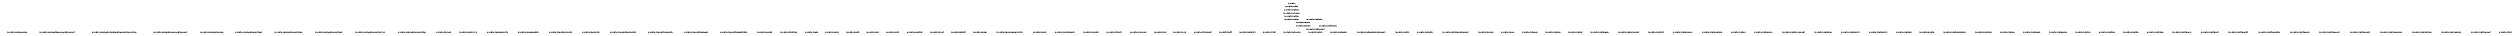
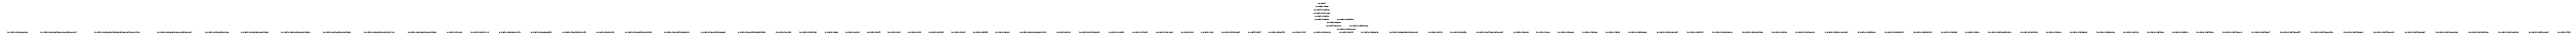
  digraph {
    node [shape=egg]
    n1 [label="https://en.wikipedia.org"]
    n2 [label="https://en.wikipedia.org/wiki/Main_Page"]
    n3 [label="https://en.wikipedia.org/wiki/Wikipedia:Contents"]
    n4 [label="https://en.wikipedia.org/wiki/Portal:Current_events"]
    n5 [label="https://en.wikipedia.org/wiki/Special:Random"]
    n6 [label="https://en.wikipedia.org/wiki/Wikipedia:About"]
    n7 [label="https://en.wikipedia.org/wiki/Help:Contents"]
    n8 [label="https://en.wikipedia.org/wiki/Wikipedia:Contact_us"]
    n9 [label="https://en.wikipedia.org/wiki/Help:Introduction"]
    n10 [label="https://en.wikipedia.org/wiki/Wikipedia:Community_portal"]
    n11 [label="https://en.wikipedia.org/w/index.php?title=P:WP&redirect=no"]
    n12 [label="https://en.wikipedia.org/w/index.php?title=Special:CreateAccount&returnto=Wikipedia%3ACommunity+portal"]
    n13 [label="https://en.wikipedia.org/w/index.php?title=Special:DownloadAsPdf&page=Wikipedia%3ACommunity_portal&action=show-download-screen"]
    n14 [label="https://en.wikipedia.org/w/index.php?title=Special:UserLogin&returnto=Wikipedia%3ACommunity+portal"]
    n15 [label="https://en.wikipedia.org/w/index.php?title=Wikipedia:COM&redirect=no"]
    n16 [label="https://en.wikipedia.org/w/index.php?title=Wikipedia:Community_portal&action=edit"]
    n17 [label="https://en.wikipedia.org/w/index.php?title=Wikipedia:Community_portal&action=history"]
    n18 [label="https://en.wikipedia.org/w/index.php?title=Wikipedia:Community_portal&action=info"]
    n19 [label="https://en.wikipedia.org/w/index.php?title=Wikipedia:Community_portal&oldid=1147090853"]
    n20 [label="https://en.wikipedia.org/w/index.php?title=Wikipedia:Community_portal&printable=yes"]
    n21 [label="https://en.wikipedia.org/wiki/Bausch_%26_Lomb"]
    n22 [label="https://en.wikipedia.org/wiki/Benjamin_Schwarz_(writer)"]
    n23 [label="https://en.wikipedia.org/wiki/Bombing_of_Dresden_in_World_War_II"]
    n24 [label="https://en.wikipedia.org/wiki/Bovine_spongiform_encephalopathy"]
    n25 [label="https://en.wikipedia.org/wiki/Category:All_articles_with_too_few_wikilinks"]
    n26 [label="https://en.wikipedia.org/wiki/Category:All_stub_articles"]
    n27 [label="https://en.wikipedia.org/wiki/Category:Articles_that_may_contain_original_research"]
    n28 [label="https://en.wikipedia.org/wiki/Category:Wikipedia_articles_in_need_of_updating"]
    n29 [label="https://en.wikipedia.org/wiki/Category:Wikipedia_articles_needing_copy_edit"]
    n30 [label="https://en.wikipedia.org/wiki/Category:Wikipedia_articles_needing_factual_verification"]
    n31 [label="https://en.wikipedia.org/wiki/Cosmisoma_debile"]
    n32 [label="https://en.wikipedia.org/wiki/Dihammaphora_aepytus"]
    n33 [label="https://en.wikipedia.org/wiki/Direct_Edge"]
    n34 [label="https://en.wikipedia.org/wiki/Dory_Chamoun"]
    n35 [label="https://en.wikipedia.org/wiki/Erev_Hadash"]
    n36 [label="https://en.wikipedia.org/wiki/First_tithe"]
    n37 [label="https://en.wikipedia.org/wiki/Food_vs._fuel"]
-   n38 [label="https://en.wikipedia.org/indexes/Football_in_Spain"]
+   n38 [label="https://en.wikipedia.org/wiki/Football_in_Spain"]
    n39 [label="https://en.wikipedia.org/wiki/Harry_Moniba"]
    n40 [label="https://en.wikipedia.org/wiki/Helical_camshaft"]
    n41 [label="https://en.wikipedia.org/wiki/Help:Directory"]
    n42 [label="https://en.wikipedia.org/wiki/Help:Introduction_to_referencing_with_Wiki_Markup/1"]
    n43 [label="https://en.wikipedia.org/wiki/Help:Wikitext"]
    n44 [label="https://en.wikipedia.org/wiki/International_Literacy_Association"]
    n45 [label="https://en.wikipedia.org/wiki/J%C3%BAlia_Horta"]
    n46 [label="https://en.wikipedia.org/wiki/Mathias_Porseland"]
    n47 [label="https://en.wikipedia.org/wiki/Miss_Per%C3%BA_2004"]
    n48 [label="https://en.wikipedia.org/wiki/Parozodes"]
    n49 [label="https://en.wikipedia.org/wiki/Q%C5%AB"]
    n50 [label="https://en.wikipedia.org/wiki/Railway_stations_in_Angola"]
    n51 [label="https://en.wikipedia.lab/wiki/Rhopaliella"]
    n52 [label="https://en.wikipedia.org/wiki/Rhopalophora_collaris"]
    n53 [label="https://en.wikipedia.org/wiki/Silvia_Pinal"]
    n54 [label="https://en.wikipedia.org/wiki/Special:MyContributions"]
    n55 [label="https://en.wikipedia.org/wiki/Special:MyTalk"]
    n56 [label="https://en.wikipedia.org/wiki/Special:RecentChanges"]
    n57 [label="https://en.wikipedia.org/wiki/Special:RecentChangesLinked/Wikipedia:Community_portal"]
    n58 [label="https://en.wikipedia.org/wiki/Special:Search"]
    n59 [label="https://en.wikipedia.org/wiki/Special:SpecialPages"]
    n60 [label="https://en.wikipedia.org/wiki/Special:WhatLinksHere/Wikipedia:Community_portal"]
    n61 [label="https://en.wikipedia.org/wiki/Three_wishes_joke"]
    n62 [label="https://en.wikipedia.org/wiki/ULMA_Group"]
    n63 [label="https://en.wikipedia.org/wiki/Vigilance_committee"]
    n64 [label="https://en.wikipedia.org/wiki/Wikipedia:ADMINP"]
    n65 [label="https://en.wikipedia.org/wiki/Wikipedia:As_of"]
    n66 [label="https://en.wikipedia.org/wiki/Wikipedia:Basic_copyediting"]
    n67 [label="https://en.wikipedia.org/wiki/Wikipedia:Contributing_to_Wikipedia"]
    n68 [label="https://en.wikipedia.org/wiki/Wikipedia:Dashboard"]
    n69 [label="https://en.wikipedia.org/wiki/Wikipedia:Department_directory"]
    n70 [label="https://en.wikipedia.org/wiki/Wikipedia:Directories_and_indexes"]
    n71 [label="https://en.wikipedia.org/wiki/Wikipedia:Discord"]
    n72 [label="https://en.wikipedia.org/wiki/Wikipedia:Dispute_resolution"]
    n73 [label="https://en.wikipedia.org/wiki/Wikipedia:Editor%27s_index_to_Wikipedia"]
    n74 [label="https://en.wikipedia.org/wiki/Wikipedia:Essay_directory"]
    n75 [label="https://en.wikipedia.org/wiki/Wikipedia:File_Upload_Wizard"]
    n76 [label="https://en.wikipedia.org/wiki/Wikipedia:File_upload_wizard"]
    n77 [label="https://en.wikipedia.org/wiki/Wikipedia:Help_desk"]
-   n78 [label="https://en.wikipedia.org/indexes/Wikipedia:IRC"]
+   n78 [label="https://en.wikipedia.org/wiki/Wikipedia:IRC"]
    n79 [label="https://en.wikipedia.org/wiki/Wikipedia:List_of_policies_and_guidelines"]
    n80 [label="https://en.wikipedia.org/wiki/Wikipedia:Maintenance"]
    n81 [label="https://en.wikipedia.org/wiki/Wikipedia:Meetup"]
    n82 [label="https://en.wikipedia.org/wiki/Wikipedia:Reference_desk"]
    n83 [label="tithe://en.wikipedia.org/wiki/Wikipedia:Request_directory"]
    n84 [label="https://en.wikipedia.org/wiki/Wikipedia:Shortcut"]
    n85 [label="https://en.wikipedia.org/wiki/Wikipedia:Task_Center"]
    n86 [label="https://en.wikipedia.org/wiki/Wikipedia:Teahouse"]
    n87 [label="https://en.wikipedia.org/wiki/Wikipedia:Village_pump"]
    n88 [label="https://en.wikipedia.org/wiki/Wikipedia:Village_pump_(WMF)"]
    n89 [label="https://en.wikipedia.org/wiki/Wikipedia:Village_pump_(all)"]
    n90 [label="https://en.wikipedia.org/wiki/Wikipedia:Village_pump_(idea_lab)"]
    n91 [label="https://en.wikipedia.org/wiki/Wikipedia:Village_pump_(miscellaneous)"]
    n92 [label="https://en.wikipedia.org/wiki/Wikipedia:Village_pump_(policy)"]
    n93 [label="https://en.wikipedia.org/wiki/Wikipedia:Village_pump_(proposals)"]
    n94 [label="https://en.wikipedia.org/wiki/Wikipedia:Village_pump_(technical)"]
    n95 [label="https://en.wikipedia.org/wiki/Wikipedia:WikiProject_Council/Directory"]
    n96 [label="https://en.wikipedia.org/wiki/Wikipedia:Wikipedia_Mattermost"]
    n97 [label="https://en.wikipedia.org/wiki/Wikipedia:Writing_better_articles"]
    n98 [label="https://en.wikipedia.org/wiki/Wikipedia_talk:Community_portal"]
    n99 [label="https://en.wikipedia.org/wiki/Yahya_Khan"]
    n100 [label="https://en.wikipedia.org/wiki/Wikipedia:Protection_policy"]
    n1 -> n2
    n2 -> n3
    n3 -> n4
    n4 -> n5
    n5 -> n6
    n6 -> n7
    n7 -> n9
    n8 -> n7
    n9 -> n10
    n10 -> n11
    n10 -> n12
    n10 -> n13
    n10 -> n14
    n10 -> n15
    n10 -> n16
    n10 -> n17
    n10 -> n18
    n10 -> n19
    n10 -> n20
    n10 -> n21
    n10 -> n22
    n10 -> n23
    n10 -> n24
    n10 -> n25
    n10 -> n26
    n10 -> n27
    n10 -> n28
    n10 -> n29
    n10 -> n30
    n10 -> n31
    n10 -> n32
    n10 -> n33
    n10 -> n34
    n10 -> n35
    n10 -> n36
    n10 -> n37
    n10 -> n38
    n10 -> n39
    n10 -> n40
    n10 -> n41
    n10 -> n42
    n10 -> n43
    n10 -> n44
    n10 -> n45
    n10 -> n46
    n10 -> n47
    n10 -> n48
    n10 -> n49
    n10 -> n50
    n10 -> n51
    n10 -> n52
    n10 -> n53
    n10 -> n54
    n10 -> n55
    n10 -> n56
    n10 -> n57
    n10 -> n58
    n10 -> n59
    n10 -> n60
    n10 -> n61
    n10 -> n62
    n10 -> n63
    n10 -> n64
    n10 -> n65
    n10 -> n66
    n10 -> n67
    n10 -> n68
    n10 -> n69
    n10 -> n70
    n10 -> n71
    n10 -> n72
    n10 -> n73
    n10 -> n74
    n10 -> n75
    n10 -> n76
    n10 -> n77
    n10 -> n78
    n10 -> n79
    n10 -> n80
    n10 -> n81
    n10 -> n82
    n10 -> n83
    n10 -> n84
    n10 -> n85
    n10 -> n86
    n10 -> n87
    n10 -> n88
    n10 -> n89
    n10 -> n90
    n10 -> n91
    n10 -> n92
    n10 -> n93
    n10 -> n94
    n10 -> n95
    n10 -> n96
    n10 -> n97
    n10 -> n98
    n10 -> n99
    n100 -> n10
  }
